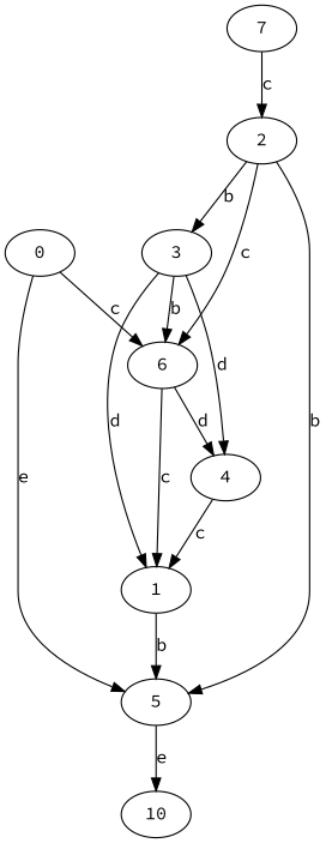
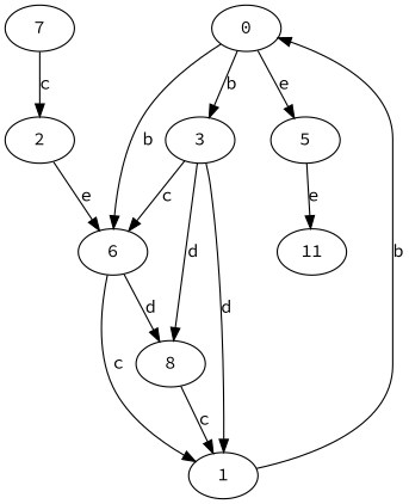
  strict digraph {
    fontname="Source Code Pro"
    node [fontname="Source Code Pro"]
    edge [fontname="Source Code Pro"]
    0
    3
    6
    5
    1
-   8 [label=4]
-   11 [label=10]
+   8
+   11
    2
    7
-   2 -> 3 [label=b]
-   0 -> 6 [label=c]
+   0 -> 3 [label=b]
+   0 -> 6 [label=b]
    0 -> 5 [label=e]
-   3 -> 6 [label=b]
+   3 -> 6 [label=c]
    3 -> 1 [label=d]
    3 -> 8 [label=d]
    6 -> 1 [label=c]
    6 -> 8 [label=d]
    5 -> 11 [label=e]
-   1 -> 5 [label=b]
+   1 -> 0 [label=b]
    8 -> 1 [label=c]
-   2 -> 6 [label=c]
-   2 -> 5 [label=b]
+   2 -> 6 [label=e]
    7 -> 2 [label=c]
  }
